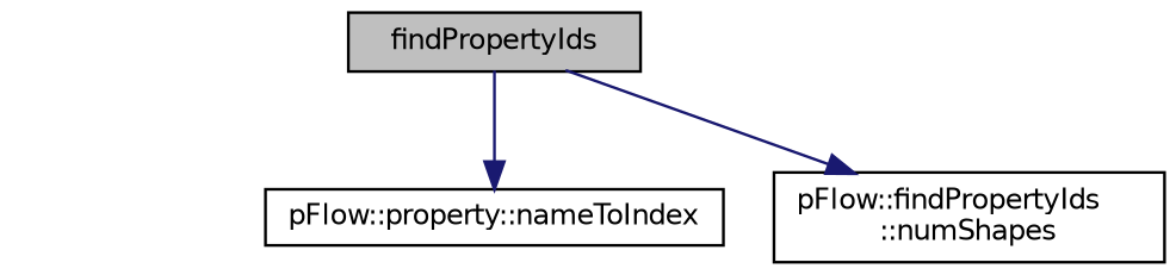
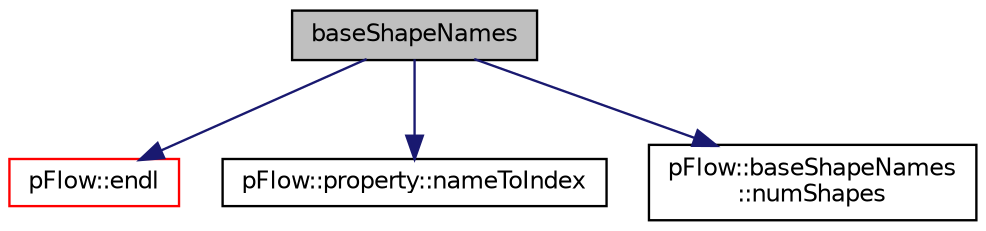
  digraph {
    rankdir=TB
    node [color=black fillcolor=white fontname=Helvetica fontsize=10 shape=record style=filled]
    edge [color=midnightblue fontname=Helvetica fontsize=10 labelfontname=Helvetica labelfontsize=10 style=solid]
-   n1 [fillcolor=grey75 fontcolor=black height=0.2 label=findPropertyIds width=0.4]
+   n1 [fillcolor=grey75 fontcolor=black height=0.2 label=baseShapeNames width=0.4]
+   n2 [color=red height=0.2 label="pFlow::endl" width=0.4]
    n3 [height=0.2 label="pFlow::property::nameToIndex" width=0.4]
-   n4 [height=0.2 label="pFlow::findPropertyIds\l::numShapes" width=0.4]
+   n4 [height=0.2 label="pFlow::baseShapeNames\l::numShapes" width=0.4]
+   n1 -> n2
    n1 -> n3
    n1 -> n4
  }
